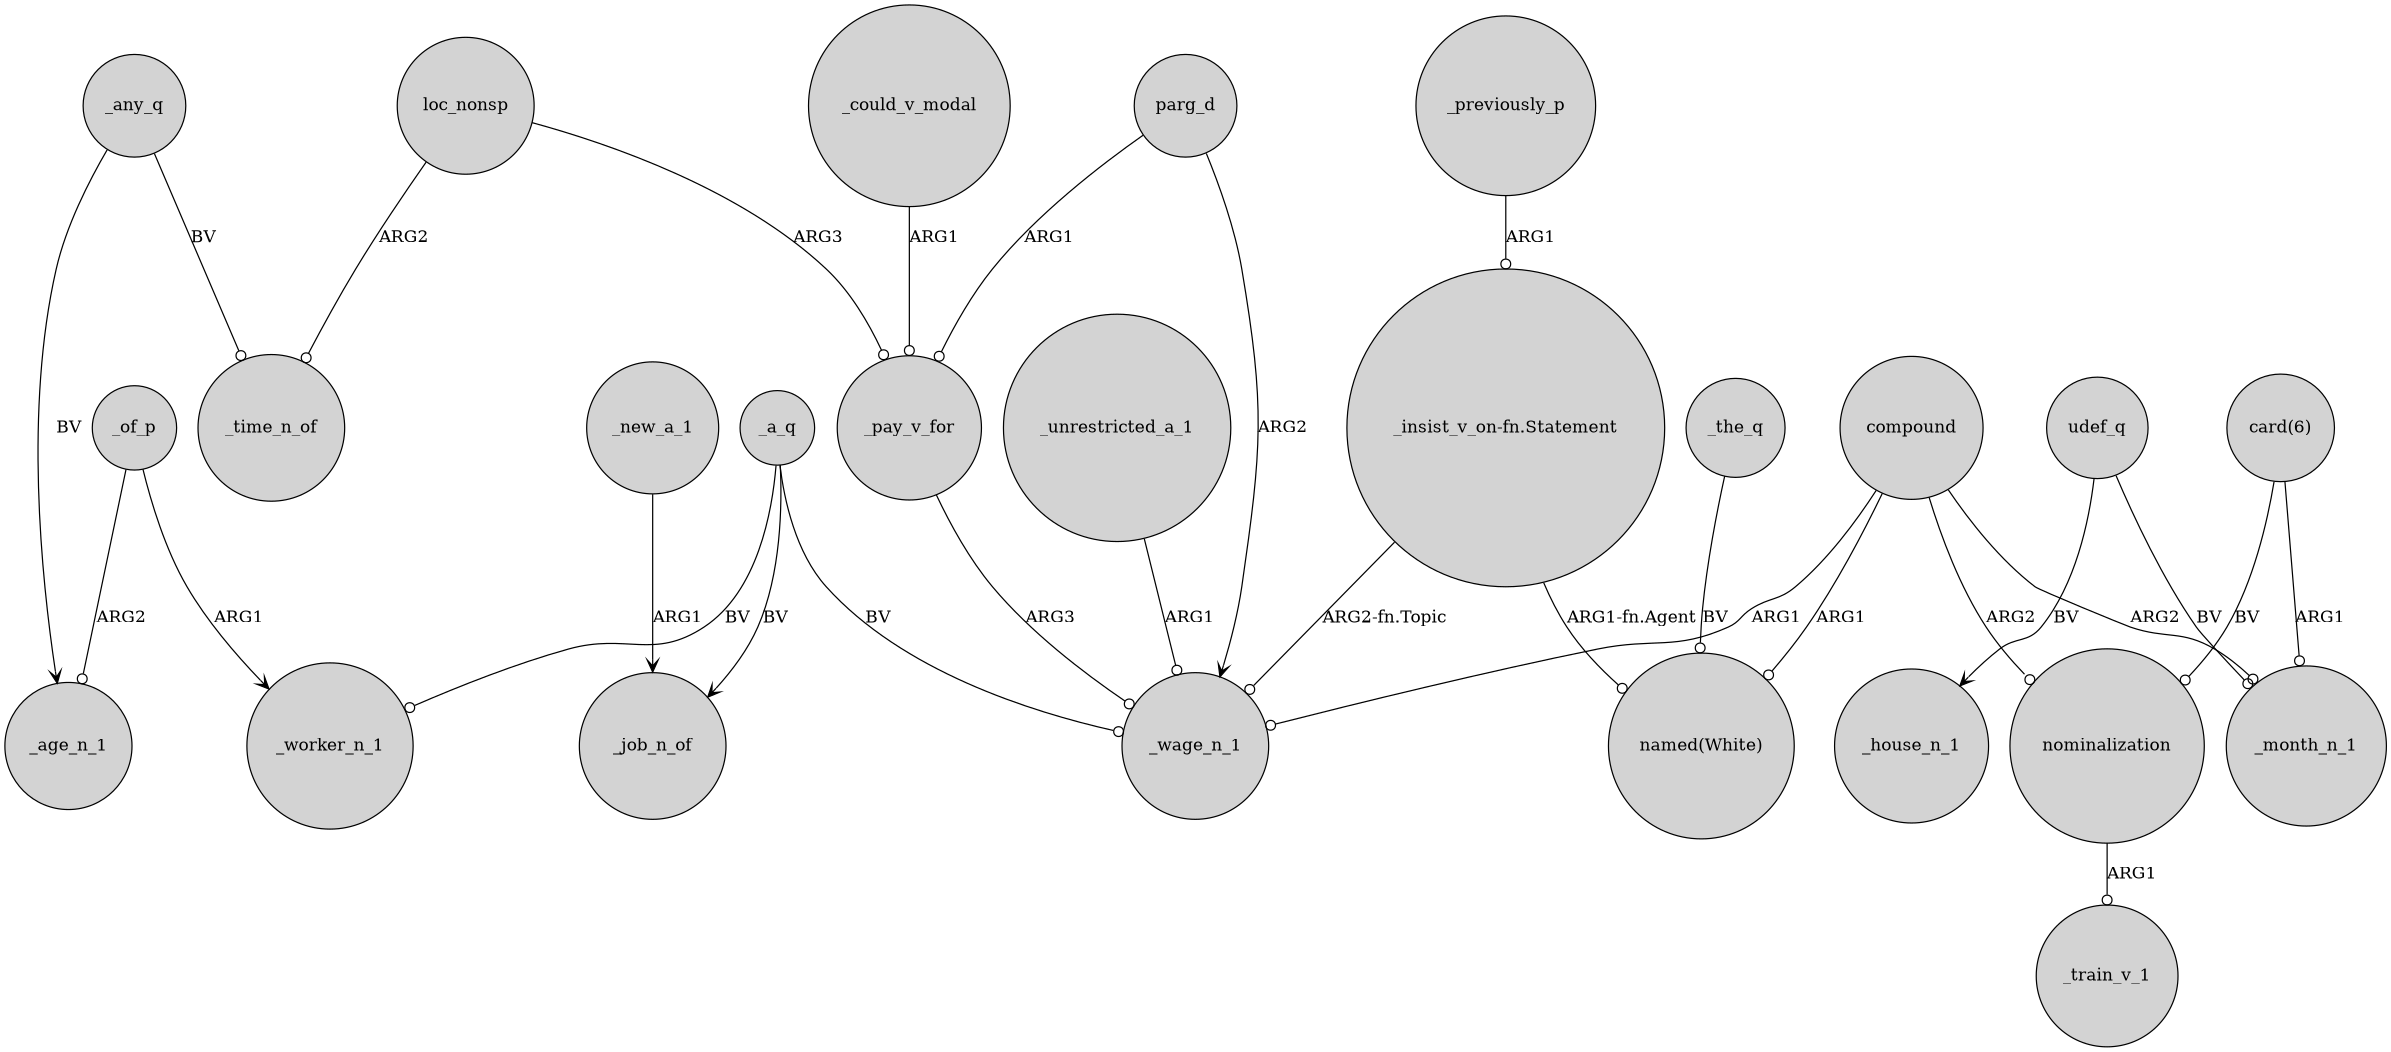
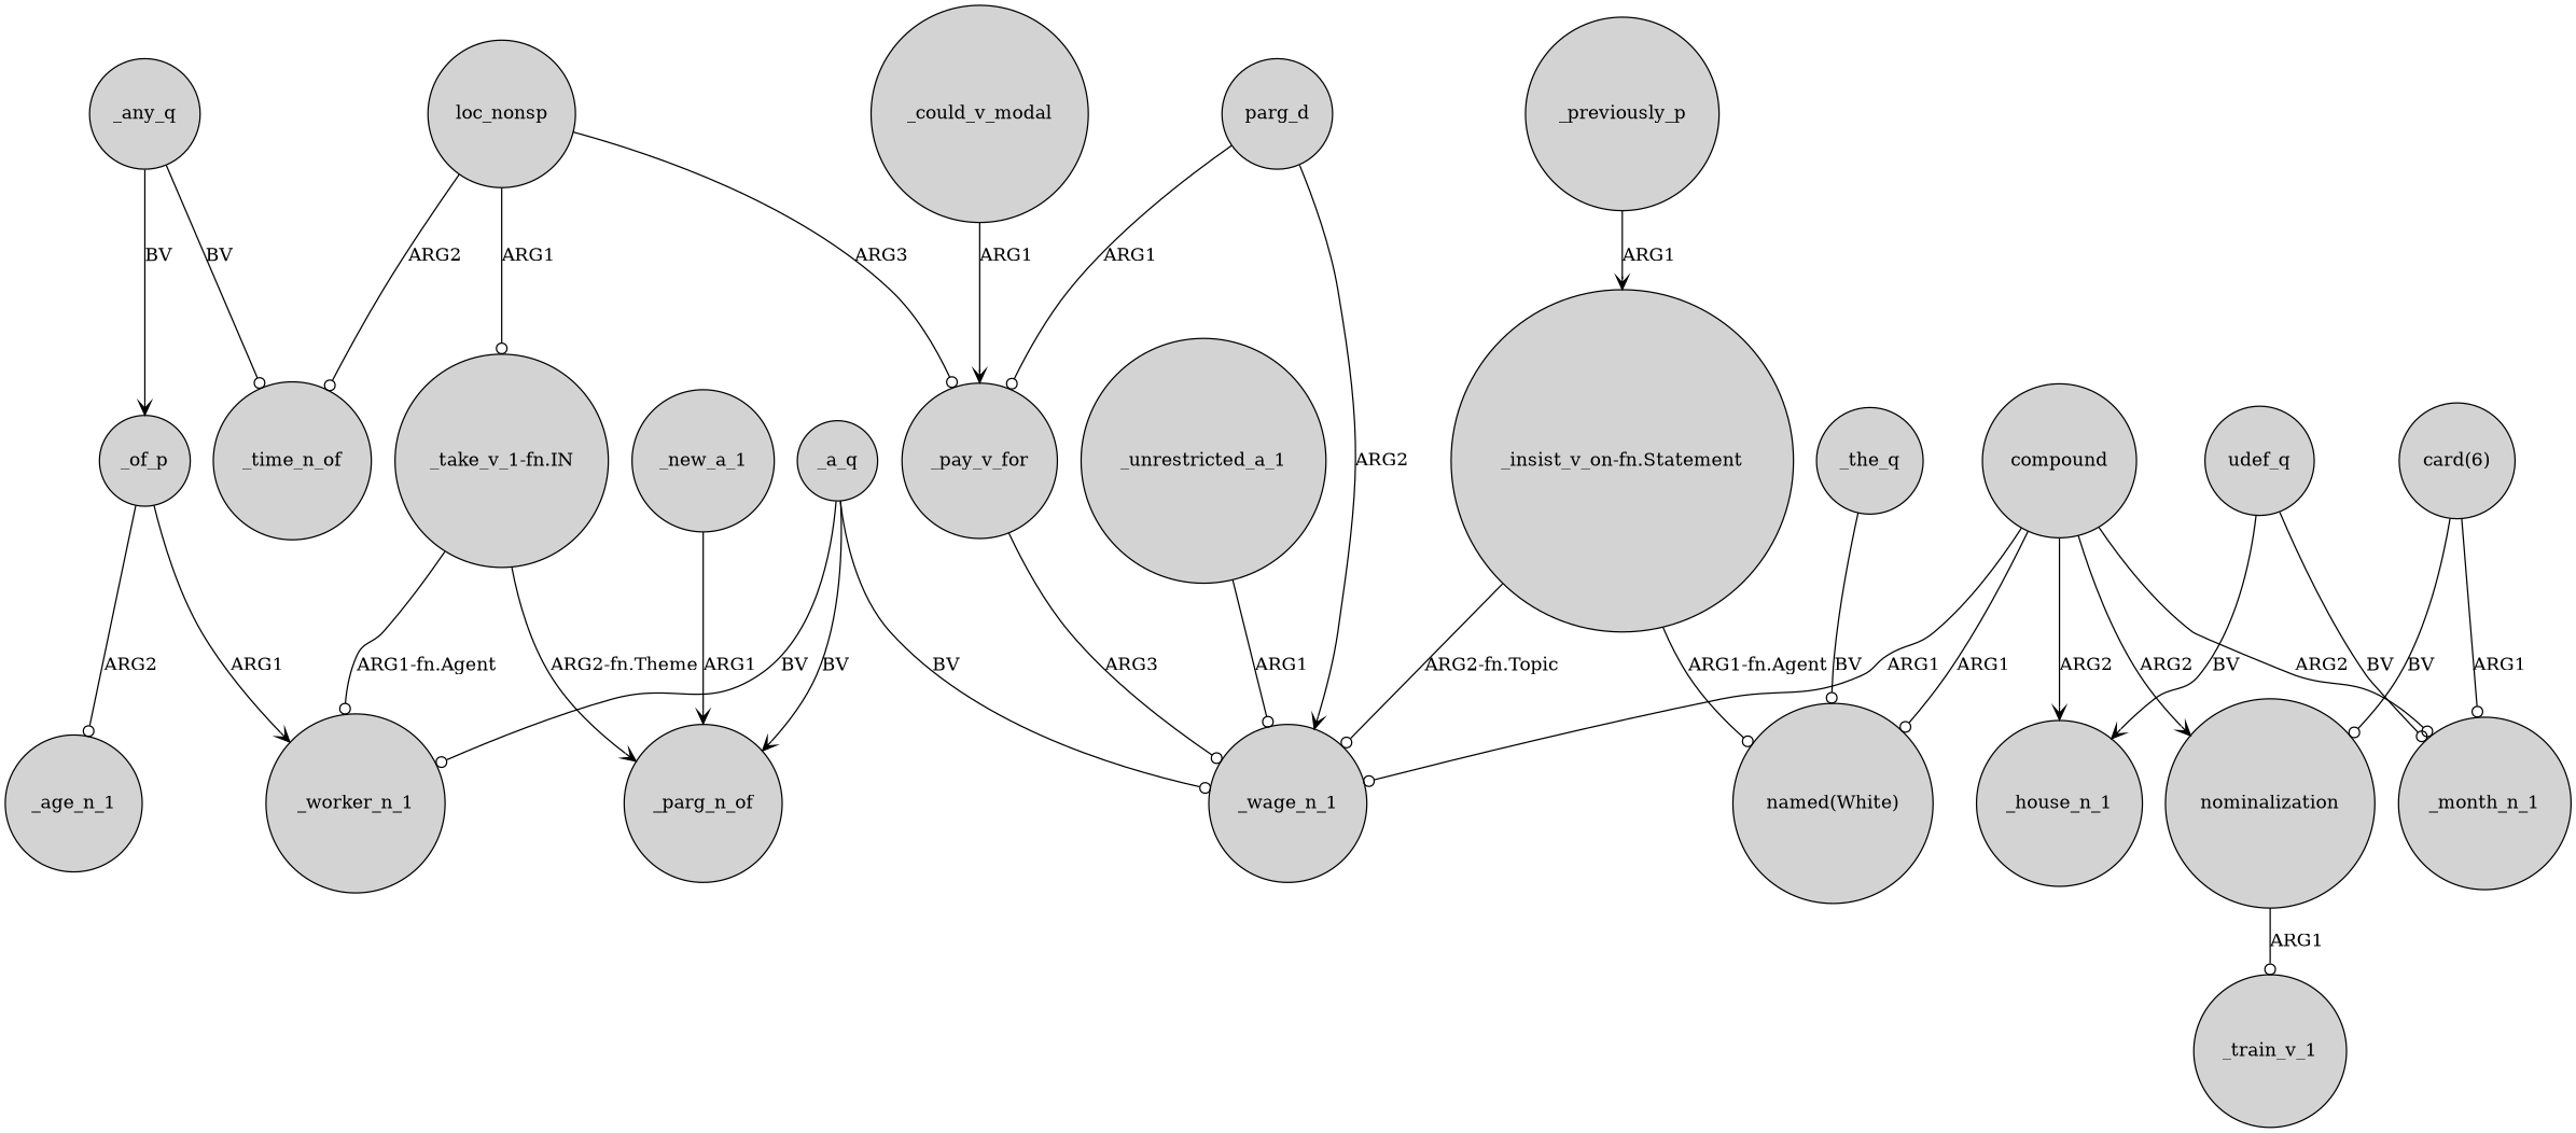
  digraph {
    node [shape=circle style=filled]
    edge [arrowhead=odot]
    _any_q
    _age_n_1
    _time_n_of
    loc_nonsp
+   "_take_v_1-fn.IN"
    _pay_v_for
    _worker_n_1
-   _job_n_of
+   _job_n_of [label=_parg_n_of]
    _wage_n_1
    compound
    _month_n_1
    _house_n_1
    nominalization
    "named(White)"
    _train_v_1
    parg_d
    _a_q
    _previously_p
    "_insist_v_on-fn.Statement"
    udef_q
    _could_v_modal
    _the_q
    _unrestricted_a_1
    _new_a_1
    _of_p
    "card(6)"
-   _any_q -> _age_n_1 [arrowhead=vee label=BV]
+   _any_q -> _of_p [arrowhead=vee label=BV]
    _any_q -> _time_n_of [label=BV]
    loc_nonsp -> _time_n_of [label=ARG2]
+   loc_nonsp -> "_take_v_1-fn.IN" [label=ARG1]
    loc_nonsp -> _pay_v_for [label=ARG3]
+   "_take_v_1-fn.IN" -> _worker_n_1 [label="ARG1-fn.Agent"]
+   "_take_v_1-fn.IN" -> _job_n_of [arrowhead=vee label="ARG2-fn.Theme"]
    _pay_v_for -> _wage_n_1 [label=ARG3]
    compound -> _wage_n_1 [label=ARG1]
    compound -> _month_n_1 [label=ARG2]
-   compound -> nominalization [label=ARG2]
+   compound -> _house_n_1 [arrowhead=vee label=ARG2]
+   compound -> nominalization [arrowhead=vee label=ARG2]
    compound -> "named(White)" [label=ARG1]
    nominalization -> _train_v_1 [label=ARG1]
    parg_d -> _pay_v_for [label=ARG1]
    parg_d -> _wage_n_1 [arrowhead=vee label=ARG2]
    _a_q -> _worker_n_1 [label=BV]
    _a_q -> _job_n_of [arrowhead=vee label=BV]
    _a_q -> _wage_n_1 [label=BV]
-   _previously_p -> "_insist_v_on-fn.Statement" [label=ARG1]
+   _previously_p -> "_insist_v_on-fn.Statement" [arrowhead=vee label=ARG1]
    "_insist_v_on-fn.Statement" -> _wage_n_1 [label="ARG2-fn.Topic"]
    "_insist_v_on-fn.Statement" -> "named(White)" [label="ARG1-fn.Agent"]
    udef_q -> _month_n_1 [label=BV]
    udef_q -> _house_n_1 [arrowhead=vee label=BV]
-   _could_v_modal -> _pay_v_for [label=ARG1]
+   _could_v_modal -> _pay_v_for [arrowhead=vee label=ARG1]
    _the_q -> "named(White)" [label=BV]
    _unrestricted_a_1 -> _wage_n_1 [label=ARG1]
    _new_a_1 -> _job_n_of [arrowhead=vee label=ARG1]
    _of_p -> _age_n_1 [label=ARG2]
    _of_p -> _worker_n_1 [arrowhead=vee label=ARG1]
    "card(6)" -> _month_n_1 [label=ARG1]
    "card(6)" -> nominalization [label=BV]
  }
